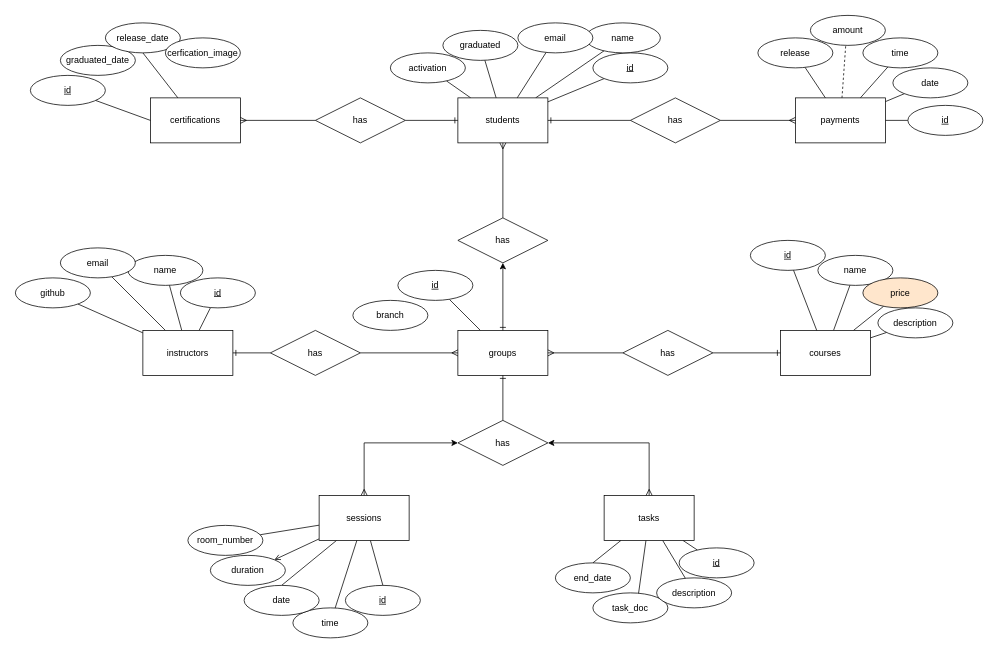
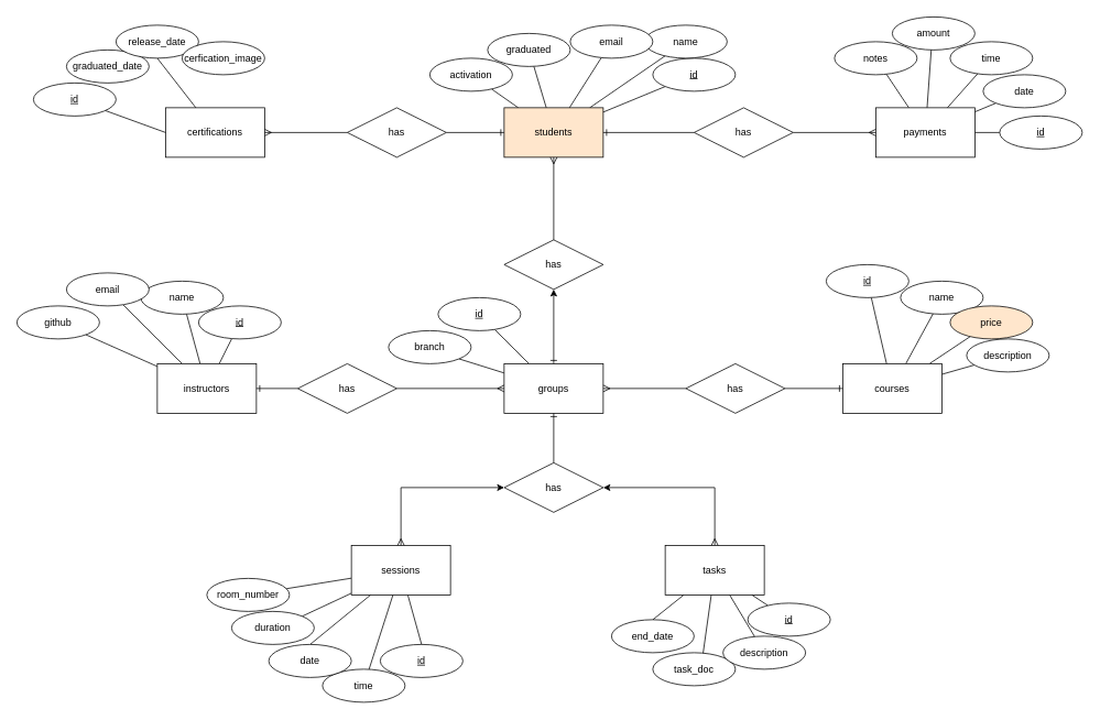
  <mxCell id="0" />
  <mxCell id="1" parent="0" />
  <mxCell id="2" style="edgeStyle=none;rounded=0;orthogonalLoop=1;jettySize=auto;html=1;startArrow=none;startFill=0;endArrow=none;endFill=0;" edge="1" parent="1" source="4" target="51"><mxGeometry relative="1" as="geometry" /></mxCell>
+ <mxCell id="3" style="edgeStyle=none;rounded=0;orthogonalLoop=1;jettySize=auto;html=1;entryX=1;entryY=1;entryDx=0;entryDy=0;startArrow=none;startFill=0;endArrow=none;endFill=0;" edge="1" parent="1" source="4" target="52"><mxGeometry relative="1" as="geometry" /></mxCell>
  <mxCell id="4" value="groups" style="rounded=0;whiteSpace=wrap;html=1;" vertex="1" parent="1"><mxGeometry x="610" y="440" width="120" height="60" as="geometry" /></mxCell>
  <mxCell id="5" value="" style="edgeStyle=none;rounded=0;orthogonalLoop=1;jettySize=auto;html=1;startArrow=none;startFill=0;endArrow=none;endFill=0;" edge="1" parent="1" source="9" target="61"><mxGeometry relative="1" as="geometry" /></mxCell>
  <mxCell id="6" style="edgeStyle=none;rounded=0;orthogonalLoop=1;jettySize=auto;html=1;startArrow=none;startFill=0;endArrow=none;endFill=0;" edge="1" parent="1" source="9" target="63"><mxGeometry relative="1" as="geometry" /></mxCell>
  <mxCell id="7" style="edgeStyle=none;rounded=0;orthogonalLoop=1;jettySize=auto;html=1;startArrow=none;startFill=0;endArrow=none;endFill=0;" edge="1" parent="1" source="9" target="62"><mxGeometry relative="1" as="geometry" /></mxCell>
  <mxCell id="8" style="rounded=0;orthogonalLoop=1;jettySize=auto;html=1;startArrow=none;startFill=0;endArrow=none;endFill=0;" edge="1" parent="1" source="9" target="93"><mxGeometry relative="1" as="geometry" /></mxCell>
- <mxCell id="9" value="students" style="rounded=0;whiteSpace=wrap;html=1;" vertex="1" parent="1"><mxGeometry x="610" y="130" width="120" height="60" as="geometry" /></mxCell>
+ <mxCell id="9" value="students" style="rounded=0;whiteSpace=wrap;html=1;fillColor=#ffe6cc;" vertex="1" parent="1"><mxGeometry x="610" y="130" width="120" height="60" as="geometry" /></mxCell>
  <mxCell id="10" style="edgeStyle=none;rounded=0;orthogonalLoop=1;jettySize=auto;html=1;entryX=0.5;entryY=1;entryDx=0;entryDy=0;startArrow=none;startFill=0;endArrow=none;endFill=0;" edge="1" parent="1" source="11" target="57"><mxGeometry relative="1" as="geometry" /></mxCell>
  <mxCell id="11" value="certifications" style="rounded=0;whiteSpace=wrap;html=1;" vertex="1" parent="1"><mxGeometry x="200" y="130" width="120" height="60" as="geometry" /></mxCell>
  <mxCell id="12" style="edgeStyle=none;rounded=0;orthogonalLoop=1;jettySize=auto;html=1;entryX=0;entryY=0.5;entryDx=0;entryDy=0;startArrow=none;startFill=0;endArrow=none;endFill=0;" edge="1" parent="1" source="17" target="64"><mxGeometry relative="1" as="geometry" /></mxCell>
- <mxCell id="13" style="edgeStyle=none;rounded=0;orthogonalLoop=1;jettySize=auto;html=1;entryX=0.5;entryY=0;entryDx=0;entryDy=0;startArrow=none;startFill=0;endArrow=none;endFill=0;dashed=1;" edge="1" parent="1" source="17" target="65"><mxGeometry relative="1" as="geometry" /></mxCell>
+ <mxCell id="13" style="edgeStyle=none;rounded=0;orthogonalLoop=1;jettySize=auto;html=1;entryX=0.5;entryY=0;entryDx=0;entryDy=0;startArrow=none;startFill=0;endArrow=none;endFill=0;" edge="1" parent="1" source="17" target="65"><mxGeometry relative="1" as="geometry" /></mxCell>
  <mxCell id="14" style="edgeStyle=none;rounded=0;orthogonalLoop=1;jettySize=auto;html=1;startArrow=none;startFill=0;endArrow=none;endFill=0;" edge="1" parent="1" source="17" target="67"><mxGeometry relative="1" as="geometry" /></mxCell>
  <mxCell id="15" style="edgeStyle=none;rounded=0;orthogonalLoop=1;jettySize=auto;html=1;startArrow=none;startFill=0;endArrow=none;endFill=0;" edge="1" parent="1" source="17" target="68"><mxGeometry relative="1" as="geometry" /></mxCell>
  <mxCell id="16" style="edgeStyle=none;rounded=0;orthogonalLoop=1;jettySize=auto;html=1;startArrow=none;startFill=0;endArrow=none;endFill=0;" edge="1" parent="1" source="17" target="66"><mxGeometry relative="1" as="geometry" /></mxCell>
  <mxCell id="17" value="payments" style="rounded=0;whiteSpace=wrap;html=1;" vertex="1" parent="1"><mxGeometry x="1060" y="130" width="120" height="60" as="geometry" /></mxCell>
  <mxCell id="18" style="edgeStyle=none;rounded=0;orthogonalLoop=1;jettySize=auto;html=1;startArrow=none;startFill=0;endArrow=none;endFill=0;" edge="1" parent="1" source="22" target="69"><mxGeometry relative="1" as="geometry" /></mxCell>
  <mxCell id="19" style="edgeStyle=none;rounded=0;orthogonalLoop=1;jettySize=auto;html=1;startArrow=none;startFill=0;endArrow=none;endFill=0;" edge="1" parent="1" source="22" target="71"><mxGeometry relative="1" as="geometry" /></mxCell>
  <mxCell id="20" style="edgeStyle=none;rounded=0;orthogonalLoop=1;jettySize=auto;html=1;entryX=0.607;entryY=0.054;entryDx=0;entryDy=0;entryPerimeter=0;startArrow=none;startFill=0;endArrow=none;endFill=0;" edge="1" parent="1" source="22" target="70"><mxGeometry relative="1" as="geometry" /></mxCell>
  <mxCell id="21" style="edgeStyle=none;rounded=0;orthogonalLoop=1;jettySize=auto;html=1;entryX=0.5;entryY=0;entryDx=0;entryDy=0;startArrow=none;startFill=0;endArrow=none;endFill=0;" edge="1" parent="1" source="22" target="72"><mxGeometry relative="1" as="geometry" /></mxCell>
  <mxCell id="22" value="tasks" style="rounded=0;whiteSpace=wrap;html=1;" vertex="1" parent="1"><mxGeometry x="805" y="660" width="120" height="60" as="geometry" /></mxCell>
  <mxCell id="23" style="edgeStyle=none;rounded=0;orthogonalLoop=1;jettySize=auto;html=1;entryX=0.5;entryY=0;entryDx=0;entryDy=0;startArrow=none;startFill=0;endArrow=none;endFill=0;" edge="1" parent="1" source="28" target="73"><mxGeometry relative="1" as="geometry" /></mxCell>
  <mxCell id="24" style="edgeStyle=none;rounded=0;orthogonalLoop=1;jettySize=auto;html=1;startArrow=none;startFill=0;endArrow=none;endFill=0;" edge="1" parent="1" source="28" target="74"><mxGeometry relative="1" as="geometry" /></mxCell>
  <mxCell id="25" style="edgeStyle=none;rounded=0;orthogonalLoop=1;jettySize=auto;html=1;entryX=0.5;entryY=0;entryDx=0;entryDy=0;startArrow=none;startFill=0;endArrow=none;endFill=0;" edge="1" parent="1" source="28" target="75"><mxGeometry relative="1" as="geometry" /></mxCell>
  <mxCell id="26" style="edgeStyle=none;rounded=0;orthogonalLoop=1;jettySize=auto;html=1;startArrow=none;startFill=0;endArrow=none;endFill=0;" edge="1" parent="1" source="28" target="76"><mxGeometry relative="1" as="geometry" /></mxCell>
- <mxCell id="27" style="edgeStyle=none;rounded=0;orthogonalLoop=1;jettySize=auto;html=1;entryX=1;entryY=0;entryDx=0;entryDy=0;startArrow=none;startFill=0;endArrow=open;endFill=0;" edge="1" parent="1" source="28" target="77"><mxGeometry relative="1" as="geometry" /></mxCell>
+ <mxCell id="27" style="edgeStyle=none;rounded=0;orthogonalLoop=1;jettySize=auto;html=1;entryX=1;entryY=0;entryDx=0;entryDy=0;startArrow=none;startFill=0;endArrow=none;endFill=0;" edge="1" parent="1" source="28" target="77"><mxGeometry relative="1" as="geometry" /></mxCell>
  <mxCell id="28" value="sessions" style="rounded=0;whiteSpace=wrap;html=1;" vertex="1" parent="1"><mxGeometry x="425" y="660" width="120" height="60" as="geometry" /></mxCell>
  <mxCell id="29" style="edgeStyle=orthogonalEdgeStyle;rounded=0;orthogonalLoop=1;jettySize=auto;html=1;endArrow=ERmany;endFill=0;" edge="1" parent="1" source="31" target="11"><mxGeometry relative="1" as="geometry" /></mxCell>
  <mxCell id="30" style="edgeStyle=orthogonalEdgeStyle;rounded=0;orthogonalLoop=1;jettySize=auto;html=1;endArrow=ERone;endFill=0;" edge="1" parent="1" source="31" target="9"><mxGeometry relative="1" as="geometry" /></mxCell>
  <mxCell id="31" value="has" style="shape=rhombus;perimeter=rhombusPerimeter;whiteSpace=wrap;html=1;align=center;" vertex="1" parent="1"><mxGeometry x="420" y="130" width="120" height="60" as="geometry" /></mxCell>
  <mxCell id="32" style="edgeStyle=none;rounded=0;orthogonalLoop=1;jettySize=auto;html=1;startArrow=none;startFill=0;endArrow=none;endFill=0;" edge="1" parent="1" source="35" target="48"><mxGeometry relative="1" as="geometry" /></mxCell>
  <mxCell id="33" style="edgeStyle=none;rounded=0;orthogonalLoop=1;jettySize=auto;html=1;startArrow=none;startFill=0;endArrow=none;endFill=0;" edge="1" parent="1" source="35" target="49"><mxGeometry relative="1" as="geometry" /></mxCell>
  <mxCell id="34" style="edgeStyle=none;rounded=0;orthogonalLoop=1;jettySize=auto;html=1;startArrow=none;startFill=0;endArrow=none;endFill=0;" edge="1" parent="1" source="35" target="50"><mxGeometry relative="1" as="geometry" /></mxCell>
- <mxCell id="35" value="courses" style="rounded=0;whiteSpace=wrap;html=1;" vertex="1" parent="1"><mxGeometry x="1040" y="440" width="120" height="60" as="geometry" /></mxCell>
+ <mxCell id="35" value="courses" style="rounded=0;whiteSpace=wrap;html=1;" vertex="1" parent="1"><mxGeometry x="1020" y="440" width="120" height="60" as="geometry" /></mxCell>
  <mxCell id="36" style="edgeStyle=orthogonalEdgeStyle;rounded=0;orthogonalLoop=1;jettySize=auto;html=1;endArrow=ERmany;endFill=0;" edge="1" parent="1" source="38" target="9"><mxGeometry relative="1" as="geometry" /></mxCell>
  <mxCell id="37" style="edgeStyle=orthogonalEdgeStyle;rounded=0;orthogonalLoop=1;jettySize=auto;html=1;endArrow=ERone;endFill=0;startArrow=classic;startFill=1;" edge="1" parent="1" source="38" target="4"><mxGeometry relative="1" as="geometry" /></mxCell>
  <mxCell id="38" value="has" style="shape=rhombus;perimeter=rhombusPerimeter;whiteSpace=wrap;html=1;align=center;" vertex="1" parent="1"><mxGeometry x="610" y="290" width="120" height="60" as="geometry" /></mxCell>
  <mxCell id="39" style="edgeStyle=orthogonalEdgeStyle;rounded=0;orthogonalLoop=1;jettySize=auto;html=1;entryX=1;entryY=0.5;entryDx=0;entryDy=0;endArrow=ERmany;endFill=0;" edge="1" parent="1" source="41" target="4"><mxGeometry relative="1" as="geometry" /></mxCell>
  <mxCell id="40" style="edgeStyle=orthogonalEdgeStyle;rounded=0;orthogonalLoop=1;jettySize=auto;html=1;endArrow=ERone;endFill=0;" edge="1" parent="1" source="41" target="35"><mxGeometry relative="1" as="geometry" /></mxCell>
  <mxCell id="41" value="has" style="shape=rhombus;perimeter=rhombusPerimeter;whiteSpace=wrap;html=1;align=center;" vertex="1" parent="1"><mxGeometry x="830" y="440" width="120" height="60" as="geometry" /></mxCell>
  <mxCell id="42" value="" style="edgeStyle=orthogonalEdgeStyle;rounded=0;orthogonalLoop=1;jettySize=auto;html=1;endArrow=ERone;endFill=0;" edge="1" parent="1" source="45" target="4"><mxGeometry relative="1" as="geometry" /></mxCell>
  <mxCell id="43" style="edgeStyle=orthogonalEdgeStyle;rounded=0;orthogonalLoop=1;jettySize=auto;html=1;entryX=0.5;entryY=0;entryDx=0;entryDy=0;endArrow=ERmany;endFill=0;startArrow=classic;startFill=1;" edge="1" parent="1" source="45" target="22"><mxGeometry relative="1" as="geometry" /></mxCell>
  <mxCell id="44" style="edgeStyle=orthogonalEdgeStyle;rounded=0;orthogonalLoop=1;jettySize=auto;html=1;endArrow=ERmany;endFill=0;startArrow=classic;startFill=1;" edge="1" parent="1" source="45" target="28"><mxGeometry relative="1" as="geometry" /></mxCell>
  <mxCell id="45" value="has" style="shape=rhombus;perimeter=rhombusPerimeter;whiteSpace=wrap;html=1;align=center;" vertex="1" parent="1"><mxGeometry x="610" y="560" width="120" height="60" as="geometry" /></mxCell>
  <mxCell id="46" style="rounded=0;orthogonalLoop=1;jettySize=auto;html=1;startArrow=none;startFill=0;endArrow=none;endFill=0;" edge="1" parent="1" source="47" target="35"><mxGeometry relative="1" as="geometry" /></mxCell>
  <mxCell id="47" value="id" style="ellipse;whiteSpace=wrap;html=1;align=center;fontStyle=4;" vertex="1" parent="1"><mxGeometry x="1000" y="320" width="100" height="40" as="geometry" /></mxCell>
  <mxCell id="48" value="name" style="ellipse;whiteSpace=wrap;html=1;align=center;" vertex="1" parent="1"><mxGeometry x="1090" y="340" width="100" height="40" as="geometry" /></mxCell>
  <mxCell id="49" value="price" style="ellipse;whiteSpace=wrap;html=1;align=center;fillColor=#ffe6cc;" vertex="1" parent="1"><mxGeometry x="1150" y="370" width="100" height="40" as="geometry" /></mxCell>
  <mxCell id="50" value="description" style="ellipse;whiteSpace=wrap;html=1;align=center;" vertex="1" parent="1"><mxGeometry x="1170" y="410" width="100" height="40" as="geometry" /></mxCell>
  <mxCell id="51" value="id" style="ellipse;whiteSpace=wrap;html=1;align=center;fontStyle=4;" vertex="1" parent="1"><mxGeometry x="530" y="360" width="100" height="40" as="geometry" /></mxCell>
  <mxCell id="52" value="branch" style="ellipse;whiteSpace=wrap;html=1;align=center;" vertex="1" parent="1"><mxGeometry x="470" y="400" width="100" height="40" as="geometry" /></mxCell>
  <mxCell id="53" style="edgeStyle=none;rounded=0;orthogonalLoop=1;jettySize=auto;html=1;entryX=0;entryY=0.5;entryDx=0;entryDy=0;startArrow=none;startFill=0;endArrow=none;endFill=0;" edge="1" parent="1" source="54" target="11"><mxGeometry relative="1" as="geometry" /></mxCell>
  <mxCell id="54" value="id" style="ellipse;whiteSpace=wrap;html=1;align=center;fontStyle=4;" vertex="1" parent="1"><mxGeometry x="40" y="100" width="100" height="40" as="geometry" /></mxCell>
  <mxCell id="55" style="edgeStyle=none;rounded=0;orthogonalLoop=1;jettySize=auto;html=1;startArrow=none;startFill=0;endArrow=none;endFill=0;" edge="1" parent="1" source="56" target="57"><mxGeometry relative="1" as="geometry" /></mxCell>
  <mxCell id="56" value="graduated_date" style="ellipse;whiteSpace=wrap;html=1;align=center;" vertex="1" parent="1"><mxGeometry x="80" y="60" width="100" height="40" as="geometry" /></mxCell>
  <mxCell id="57" value="release_date" style="ellipse;whiteSpace=wrap;html=1;align=center;" vertex="1" parent="1"><mxGeometry x="140" y="30" width="100" height="40" as="geometry" /></mxCell>
  <mxCell id="58" value="cerfication_image" style="ellipse;whiteSpace=wrap;html=1;align=center;" vertex="1" parent="1"><mxGeometry x="220" y="50" width="100" height="40" as="geometry" /></mxCell>
  <mxCell id="59" value="" style="edgeStyle=none;rounded=0;orthogonalLoop=1;jettySize=auto;html=1;startArrow=none;startFill=0;endArrow=none;endFill=0;" edge="1" parent="1" source="60" target="9"><mxGeometry relative="1" as="geometry" /></mxCell>
  <mxCell id="60" value="id" style="ellipse;whiteSpace=wrap;html=1;align=center;fontStyle=4;" vertex="1" parent="1"><mxGeometry x="790" y="70" width="100" height="40" as="geometry" /></mxCell>
  <mxCell id="61" value="name" style="ellipse;whiteSpace=wrap;html=1;align=center;" vertex="1" parent="1"><mxGeometry x="780" y="30" width="100" height="40" as="geometry" /></mxCell>
  <mxCell id="62" value="email" style="ellipse;whiteSpace=wrap;html=1;align=center;" vertex="1" parent="1"><mxGeometry x="690" y="30" width="100" height="40" as="geometry" /></mxCell>
  <mxCell id="63" value="graduated" style="ellipse;whiteSpace=wrap;html=1;align=center;" vertex="1" parent="1"><mxGeometry x="590" y="40" width="100" height="40" as="geometry" /></mxCell>
  <mxCell id="64" value="id" style="ellipse;whiteSpace=wrap;html=1;align=center;fontStyle=4;" vertex="1" parent="1"><mxGeometry x="1210" y="140" width="100" height="40" as="geometry" /></mxCell>
  <mxCell id="65" value="amount" style="ellipse;whiteSpace=wrap;html=1;align=center;" vertex="1" parent="1"><mxGeometry x="1080" y="20" width="100" height="40" as="geometry" /></mxCell>
  <mxCell id="66" value="date" style="ellipse;whiteSpace=wrap;html=1;align=center;" vertex="1" parent="1"><mxGeometry x="1190" y="90" width="100" height="40" as="geometry" /></mxCell>
  <mxCell id="67" value="time" style="ellipse;whiteSpace=wrap;html=1;align=center;" vertex="1" parent="1"><mxGeometry x="1150" y="50" width="100" height="40" as="geometry" /></mxCell>
- <mxCell id="68" value="release" style="ellipse;whiteSpace=wrap;html=1;align=center;" vertex="1" parent="1"><mxGeometry x="1010" y="50" width="100" height="40" as="geometry" /></mxCell>
+ <mxCell id="68" value="notes" style="ellipse;whiteSpace=wrap;html=1;align=center;" vertex="1" parent="1"><mxGeometry x="1010" y="50" width="100" height="40" as="geometry" /></mxCell>
  <mxCell id="69" value="id" style="ellipse;whiteSpace=wrap;html=1;align=center;fontStyle=4;" vertex="1" parent="1"><mxGeometry x="905" y="730" width="100" height="40" as="geometry" /></mxCell>
  <mxCell id="70" value="task_doc" style="ellipse;whiteSpace=wrap;html=1;align=center;" vertex="1" parent="1"><mxGeometry x="790" y="790" width="100" height="40" as="geometry" /></mxCell>
  <mxCell id="71" value="description" style="ellipse;whiteSpace=wrap;html=1;align=center;" vertex="1" parent="1"><mxGeometry x="875" y="770" width="100" height="40" as="geometry" /></mxCell>
  <mxCell id="72" value="end_date" style="ellipse;whiteSpace=wrap;html=1;align=center;" vertex="1" parent="1"><mxGeometry x="740" y="750" width="100" height="40" as="geometry" /></mxCell>
  <mxCell id="73" value="id" style="ellipse;whiteSpace=wrap;html=1;align=center;fontStyle=4;" vertex="1" parent="1"><mxGeometry x="460" y="780" width="100" height="40" as="geometry" /></mxCell>
  <mxCell id="74" value="time" style="ellipse;whiteSpace=wrap;html=1;align=center;" vertex="1" parent="1"><mxGeometry x="390" y="810" width="100" height="40" as="geometry" /></mxCell>
  <mxCell id="75" value="date" style="ellipse;whiteSpace=wrap;html=1;align=center;" vertex="1" parent="1"><mxGeometry x="325" y="780" width="100" height="40" as="geometry" /></mxCell>
  <mxCell id="76" value="room_number" style="ellipse;whiteSpace=wrap;html=1;align=center;" vertex="1" parent="1"><mxGeometry x="250" y="700" width="100" height="40" as="geometry" /></mxCell>
  <mxCell id="77" value="duration" style="ellipse;whiteSpace=wrap;html=1;align=center;" vertex="1" parent="1"><mxGeometry x="280" y="740" width="100" height="40" as="geometry" /></mxCell>
  <mxCell id="78" value="" style="edgeStyle=none;rounded=0;orthogonalLoop=1;jettySize=auto;html=1;startArrow=none;startFill=0;endArrow=ERone;endFill=0;" edge="1" parent="1" source="80" target="9"><mxGeometry relative="1" as="geometry" /></mxCell>
  <mxCell id="79" value="" style="edgeStyle=none;rounded=0;orthogonalLoop=1;jettySize=auto;html=1;startArrow=none;startFill=0;endArrow=ERmany;endFill=0;" edge="1" parent="1" source="80" target="17"><mxGeometry relative="1" as="geometry" /></mxCell>
  <mxCell id="80" value="has" style="shape=rhombus;perimeter=rhombusPerimeter;whiteSpace=wrap;html=1;align=center;" vertex="1" parent="1"><mxGeometry x="840" y="130" width="120" height="60" as="geometry" /></mxCell>
  <mxCell id="81" style="edgeStyle=none;rounded=0;orthogonalLoop=1;jettySize=auto;html=1;startArrow=none;startFill=0;endArrow=none;endFill=0;" edge="1" parent="1" source="85" target="89"><mxGeometry relative="1" as="geometry" /></mxCell>
  <mxCell id="82" style="edgeStyle=none;rounded=0;orthogonalLoop=1;jettySize=auto;html=1;startArrow=none;startFill=0;endArrow=none;endFill=0;" edge="1" parent="1" source="85" target="90"><mxGeometry relative="1" as="geometry" /></mxCell>
  <mxCell id="83" style="edgeStyle=none;rounded=0;orthogonalLoop=1;jettySize=auto;html=1;startArrow=none;startFill=0;endArrow=none;endFill=0;" edge="1" parent="1" source="85" target="91"><mxGeometry relative="1" as="geometry" /></mxCell>
  <mxCell id="84" style="edgeStyle=none;rounded=0;orthogonalLoop=1;jettySize=auto;html=1;startArrow=none;startFill=0;endArrow=none;endFill=0;" edge="1" parent="1" source="85" target="92"><mxGeometry relative="1" as="geometry" /></mxCell>
  <mxCell id="85" value="instructors" style="rounded=0;whiteSpace=wrap;html=1;" vertex="1" parent="1"><mxGeometry x="190" y="440" width="120" height="60" as="geometry" /></mxCell>
  <mxCell id="86" style="edgeStyle=none;rounded=0;orthogonalLoop=1;jettySize=auto;html=1;entryX=0;entryY=0.5;entryDx=0;entryDy=0;startArrow=none;startFill=0;endArrow=ERmany;endFill=0;" edge="1" parent="1" source="88" target="4"><mxGeometry relative="1" as="geometry" /></mxCell>
  <mxCell id="87" style="edgeStyle=none;rounded=0;orthogonalLoop=1;jettySize=auto;html=1;startArrow=none;startFill=0;endArrow=ERone;endFill=0;" edge="1" parent="1" source="88" target="85"><mxGeometry relative="1" as="geometry" /></mxCell>
  <mxCell id="88" value="has" style="shape=rhombus;perimeter=rhombusPerimeter;whiteSpace=wrap;html=1;align=center;" vertex="1" parent="1"><mxGeometry x="360" y="440" width="120" height="60" as="geometry" /></mxCell>
  <mxCell id="89" value="id" style="ellipse;whiteSpace=wrap;html=1;align=center;fontStyle=4;" vertex="1" parent="1"><mxGeometry x="240" y="370" width="100" height="40" as="geometry" /></mxCell>
  <mxCell id="90" value="name" style="ellipse;whiteSpace=wrap;html=1;align=center;" vertex="1" parent="1"><mxGeometry y="340" width="100" height="40" as="geometry" x="170" /></mxCell>
  <mxCell id="91" value="email" style="ellipse;whiteSpace=wrap;html=1;align=center;" vertex="1" parent="1"><mxGeometry x="80" y="330" width="100" height="40" as="geometry" /></mxCell>
  <mxCell id="92" value="github" style="ellipse;whiteSpace=wrap;html=1;align=center;" vertex="1" parent="1"><mxGeometry x="20" y="370" width="100" height="40" as="geometry" /></mxCell>
  <mxCell id="93" value="activation" style="ellipse;whiteSpace=wrap;html=1;align=center;" vertex="1" parent="1"><mxGeometry x="520" y="70" width="100" height="40" as="geometry" /></mxCell>
